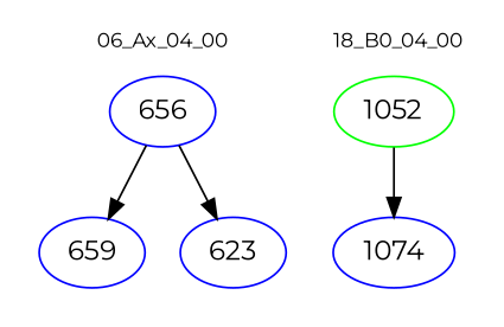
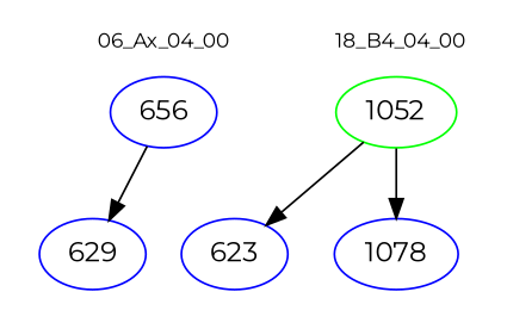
  digraph {
    fontname=Montserrat
    node [color=blue fontname=Montserrat]
    edge [color=black fontname=Montserrat]
    n1 [label=656]
    n2 [label=623]
-   n3 [label=659]
+   n3 [label=629]
    n4 [color=green label=1052]
-   n5 [label=1074]
+   n5 [label=1078]
    subgraph cluster_1 {
      color=white
      fontsize=10
      label="06_Ax_04_00"
      n1
      n2
      n3
    }
    subgraph cluster_2 {
      color=white
      fontsize=10
-     label="18_B0_04_00"
+     label="18_B4_04_00"
      n4
      n5
    }
-   n1 -> n2
+   n4 -> n2
    n1 -> n3
    n4 -> n5
  }
